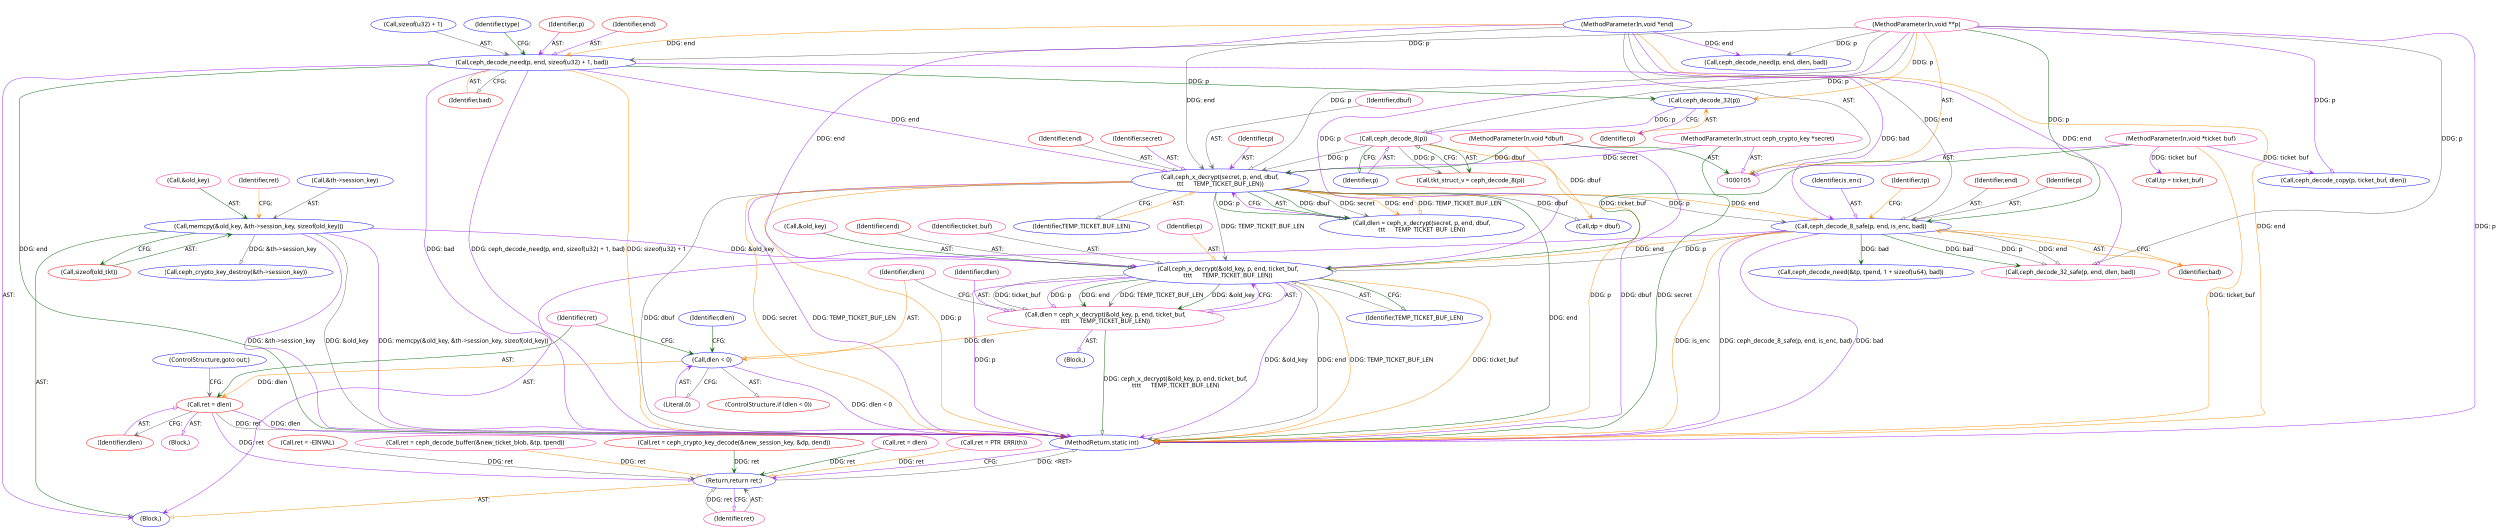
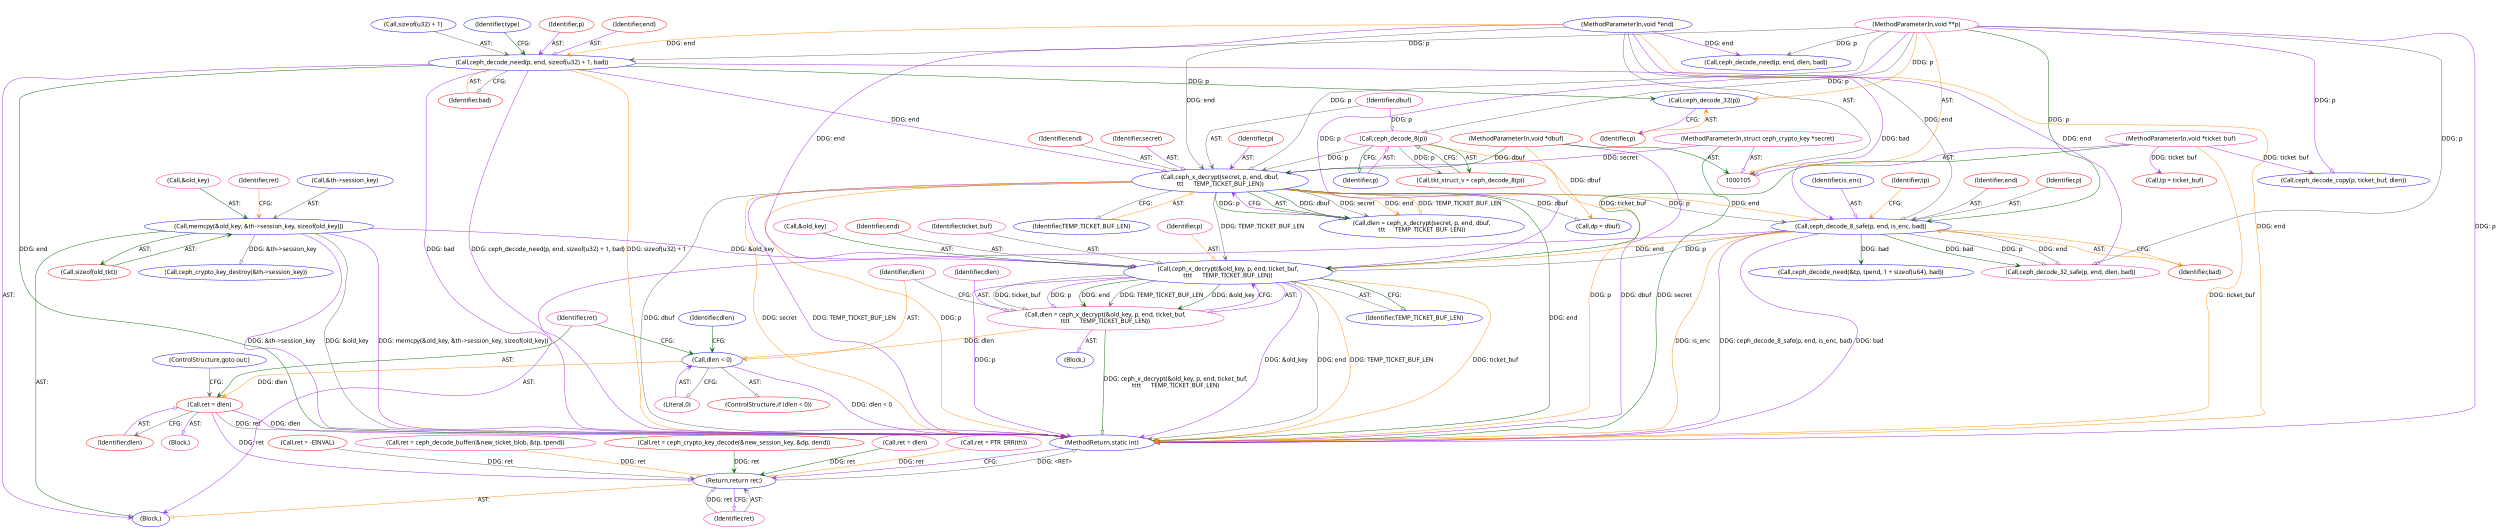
  digraph {
    fontname="Noto Sans"
    node [color=blue fontname="Noto Sans"]
    edge [arrowhead=vee color=purple fontname="Noto Sans"]
    n1 [label="(Call,ceph_x_decrypt(&old_key, p, end, ticket_buf,\n\t\t\t\t      TEMP_TICKET_BUF_LEN))"]
    n2 [color=deeppink label="(Call,dlen = ceph_x_decrypt(&old_key, p, end, ticket_buf,\n\t\t\t\t      TEMP_TICKET_BUF_LEN))"]
    n3 [label="(MethodReturn,static int)"]
    n4 [label="(Identifier,TEMP_TICKET_BUF_LEN)"]
    n5 [label="(Call,dlen < 0)"]
    n6 [label="(Block,)"]
    n7 [label="(Return,return ret;)"]
    n8 [label="(Call,memcpy(&old_key, &th->session_key, sizeof(old_key)))"]
    n9 [color=red label="(Call,sizeof(old_tkt))"]
    n10 [label="(Block,)"]
    n11 [label="(Call,ceph_crypto_key_destroy(&th->session_key))"]
    n12 [label="(Call,ceph_decode_8_safe(p, end, is_enc, bad))"]
    n13 [label="(Call,ceph_decode_need(&tp, tpend, 1 + sizeof(u64), bad))"]
    n14 [color=red label="(Identifier,bad)"]
    n15 [color=deeppink label="(Call,ceph_decode_32_safe(p, end, dlen, bad))"]
    n16 [label="(Call,ceph_x_decrypt(secret, p, end, dbuf,\n\t\t\t      TEMP_TICKET_BUF_LEN))"]
    n17 [label="(Call,dlen = ceph_x_decrypt(secret, p, end, dbuf,\n\t\t\t      TEMP_TICKET_BUF_LEN))"]
    n18 [label="(Call,dp = dbuf)"]
    n19 [label="(Identifier,TEMP_TICKET_BUF_LEN)"]
    n20 [color=deeppink label="(MethodParameterIn,struct ceph_crypto_key *secret)"]
    1000105 [color=deeppink]
    n22 [color=deeppink label="(Call,ceph_decode_8(p))"]
    n23 [label="(Identifier,p)"]
    n24 [color=red label="(Call,tkt_struct_v = ceph_decode_8(p))"]
    n25 [label="(Call,ceph_decode_32(p))"]
    n26 [color=red label="(Identifier,p)"]
    n27 [label="(Call,ceph_decode_need(p, end, sizeof(u32) + 1, bad))"]
    n28 [color=red label="(Identifier,bad)"]
    n29 [color=deeppink label="(MethodParameterIn,void **p)"]
    n30 [label="(Call,ceph_decode_need(p, end, dlen, bad))"]
    n31 [label="(Call,ceph_decode_copy(p, ticket_buf, dlen))"]
    n32 [label="(MethodParameterIn,void *end)"]
    n33 [color=red label="(MethodParameterIn,void *dbuf)"]
    n34 [color=deeppink label="(MethodParameterIn,void *ticket_buf)"]
    n35 [color=red label="(Call,tp = ticket_buf)"]
    n36 [color=red label="(Call,ret = dlen)"]
    n37 [color=deeppink label="(Literal,0)"]
    n38 [color=red label="(ControlStructure,if (dlen < 0))"]
    n39 [color=red label="(Identifier,dlen)"]
    n40 [color=deeppink label="(Block,)"]
    n41 [color=deeppink label="(Identifier,ret)"]
    n42 [color=deeppink label="(Identifier,ret)"]
    n43 [color=deeppink label="(Identifier,dbuf)"]
    n44 [color=red label="(Identifier,tp)"]
    n45 [label="(Call,&th->session_key)"]
    n46 [color=red label="(Identifier,p)"]
    n47 [color=deeppink label="(Identifier,ticket_buf)"]
    n48 [color=deeppink label="(Call,ret = ceph_decode_buffer(&new_ticket_blob, &tp, tpend))"]
    n49 [label="(ControlStructure,goto out;)"]
    n50 [color=deeppink label="(Identifier,p)"]
    n51 [color=red label="(Call,ret = ceph_crypto_key_decode(&new_session_key, &dp, dend))"]
    n52 [color=red label="(Identifier,end)"]
    n53 [color=deeppink label="(Call,&old_key)"]
    n54 [label="(Call,sizeof(u32) + 1)"]
    n55 [label="(Identifier,dlen)"]
    n56 [color=deeppink label="(Call,ret = dlen)"]
    n57 [color=deeppink label="(Call,ret = PTR_ERR(th))"]
    n58 [label="(Identifier,type)"]
    n59 [color=red label="(Identifier,p)"]
    n60 [color=deeppink label="(Identifier,dlen)"]
    n61 [color=red label="(Identifier,end)"]
    n62 [color=deeppink label="(Call,&old_key)"]
    n63 [color=red label="(Identifier,end)"]
    n64 [color=red label="(Identifier,secret)"]
    n65 [label="(Identifier,is_enc)"]
    n66 [color=deeppink label="(Identifier,ret)"]
    n67 [color=red label="(Identifier,p)"]
    n68 [color=red label="(Call,ret = -EINVAL)"]
    n69 [color=red label="(Identifier,end)"]
    n70 [color=deeppink label="(Identifier,dlen)"]
    n1 -> n2 [arrowhead=onormal label="AST: "]
    n1 -> n2 [arrowhead=onormal color=gray40 label="DDG: ticket_buf"]
    n1 -> n2 [arrowhead=onormal label="DDG: p"]
    n1 -> n2 [color=darkgreen label="DDG: end"]
    n1 -> n2 [color=gray40 label="DDG: TEMP_TICKET_BUF_LEN"]
    n1 -> n2 [color=darkgreen label="DDG: &old_key"]
    n1 -> n3 [label="DDG: p"]
    n1 -> n3 [label="DDG: &old_key"]
    n1 -> n3 [color=gray40 label="DDG: end"]
    n1 -> n3 [color=darkorange label="DDG: TEMP_TICKET_BUF_LEN"]
    n1 -> n3 [color=darkorange label="DDG: ticket_buf"]
    n1 -> n4 [arrowhead=onormal color=darkgreen label="CFG: "]
    n2 -> n1 [label="CFG: "]
    n2 -> n3 [arrowhead=onormal color=darkgreen label="DDG: ceph_x_decrypt(&old_key, p, end, ticket_buf,\n\t\t\t\t      TEMP_TICKET_BUF_LEN)"]
    n2 -> n5 [arrowhead=onormal color=darkorange label="DDG: dlen"]
    n2 -> n6 [arrowhead=onormal label="AST: "]
    n3 -> n7 [label="CFG: "]
    n4 -> n1 [arrowhead=onormal color=gray40 label="AST: "]
    n5 -> n3 [arrowhead=onormal label="DDG: dlen < 0"]
    n5 -> n36 [color=darkorange label="DDG: dlen"]
    n5 -> n37 [arrowhead=onormal color=gray40 label="CFG: "]
    n5 -> n38 [arrowhead=onormal color=gray40 label="AST: "]
    n7 -> n3 [arrowhead=onormal color=gray40 label="DDG: <RET>"]
    n7 -> n10 [arrowhead=onormal color=darkorange label="AST: "]
    n7 -> n41 [arrowhead=onormal label="CFG: "]
    n8 -> n1 [label="DDG: &old_key"]
    n8 -> n3 [label="DDG: memcpy(&old_key, &th->session_key, sizeof(old_key))"]
    n8 -> n3 [label="DDG: &th->session_key"]
    n8 -> n3 [arrowhead=onormal color=gray40 label="DDG: &old_key"]
-   n8 -> n9 [color=darkgreen label="CFG: "]
+   n8 -> n9 [color=darkgreen label="AST: "]
    n8 -> n10 [arrowhead=onormal color=darkgreen label="AST: "]
    n8 -> n11 [arrowhead=onormal color=gray40 label="DDG: &th->session_key"]
    n9 -> n8 [color=darkgreen label="AST: "]
    n12 -> n1 [arrowhead=onormal color=gray40 label="DDG: p"]
    n12 -> n1 [arrowhead=onormal color=darkorange label="DDG: end"]
    n12 -> n3 [label="DDG: ceph_decode_8_safe(p, end, is_enc, bad)"]
    n12 -> n3 [arrowhead=onormal label="DDG: bad"]
    n12 -> n3 [arrowhead=onormal color=darkorange label="DDG: is_enc"]
    n12 -> n10 [label="AST: "]
    n12 -> n13 [color=darkgreen label="DDG: bad"]
    n12 -> n14 [color=darkorange label="CFG: "]
    n12 -> n15 [arrowhead=onormal color=gray40 label="DDG: p"]
    n12 -> n15 [arrowhead=onormal color=gray40 label="DDG: end"]
    n12 -> n15 [color=darkgreen label="DDG: bad"]
    n14 -> n12 [color=darkorange label="AST: "]
    n16 -> n1 [color=gray40 label="DDG: TEMP_TICKET_BUF_LEN"]
    n16 -> n3 [arrowhead=onormal label="DDG: TEMP_TICKET_BUF_LEN"]
    n16 -> n3 [color=darkorange label="DDG: p"]
    n16 -> n3 [arrowhead=onormal color=gray40 label="DDG: dbuf"]
    n16 -> n3 [arrowhead=onormal color=darkorange label="DDG: secret"]
    n16 -> n3 [arrowhead=onormal color=darkgreen label="DDG: end"]
    n16 -> n12 [color=gray40 label="DDG: p"]
    n16 -> n12 [arrowhead=onormal color=darkorange label="DDG: end"]
    n16 -> n17 [arrowhead=onormal color=darkgreen label="AST: "]
    n16 -> n17 [arrowhead=onormal color=darkgreen label="DDG: dbuf"]
    n16 -> n17 [color=gray40 label="DDG: secret"]
    n16 -> n17 [color=darkorange label="DDG: end"]
    n16 -> n17 [arrowhead=onormal color=darkorange label="DDG: TEMP_TICKET_BUF_LEN"]
    n16 -> n17 [color=darkgreen label="DDG: p"]
    n16 -> n18 [arrowhead=onormal color=gray40 label="DDG: dbuf"]
    n16 -> n19 [arrowhead=onormal color=gray40 label="CFG: "]
    n17 -> n16 [label="CFG: "]
    n19 -> n16 [arrowhead=onormal color=darkorange label="AST: "]
    n20 -> n3 [arrowhead=onormal color=darkgreen label="DDG: secret"]
    n20 -> n16 [arrowhead=onormal label="DDG: secret"]
    n20 -> 1000105 [arrowhead=onormal label="AST: "]
    n22 -> n3 [color=darkorange label="DDG: p"]
    n22 -> n16 [color=gray40 label="DDG: p"]
    n22 -> n23 [arrowhead=onormal color=darkgreen label="CFG: "]
    n22 -> n24 [color=darkgreen label="AST: "]
    n22 -> n24 [color=gray40 label="DDG: p"]
    n23 -> n22 [arrowhead=onormal label="AST: "]
    n24 -> n22 [arrowhead=onormal color=darkgreen label="CFG: "]
-   n25 -> n22 [arrowhead=onormal label="DDG: p"]
+   n43 -> n22 [arrowhead=onormal label="DDG: p"]
    n25 -> n26 [label="CFG: "]
    n26 -> n25 [color=darkorange label="AST: "]
    n27 -> n3 [arrowhead=onormal color=darkorange label="DDG: sizeof(u32) + 1"]
    n27 -> n3 [arrowhead=onormal color=darkgreen label="DDG: end"]
    n27 -> n3 [label="DDG: bad"]
    n27 -> n3 [arrowhead=onormal label="DDG: ceph_decode_need(p, end, sizeof(u32) + 1, bad)"]
    n27 -> n10 [label="AST: "]
    n27 -> n12 [label="DDG: bad"]
    n27 -> n16 [arrowhead=onormal label="DDG: end"]
    n27 -> n25 [color=darkgreen label="DDG: p"]
    n27 -> n28 [arrowhead=onormal color=gray40 label="CFG: "]
    n28 -> n27 [arrowhead=onormal color=darkorange label="AST: "]
    n29 -> n1 [arrowhead=onormal label="DDG: p"]
    n29 -> n3 [arrowhead=onormal label="DDG: p"]
    n29 -> n12 [color=darkgreen label="DDG: p"]
    n29 -> n15 [arrowhead=onormal color=gray40 label="DDG: p"]
    n29 -> n16 [arrowhead=onormal color=gray40 label="DDG: p"]
    n29 -> 1000105 [color=darkorange label="AST: "]
    n29 -> n22 [arrowhead=onormal color=gray40 label="DDG: p"]
    n29 -> n25 [color=darkorange label="DDG: p"]
    n29 -> n27 [color=gray40 label="DDG: p"]
    n29 -> n30 [color=gray40 label="DDG: p"]
    n29 -> n31 [arrowhead=onormal label="DDG: p"]
    n32 -> n1 [arrowhead=onormal label="DDG: end"]
    n32 -> n3 [color=darkorange label="DDG: end"]
    n32 -> n12 [arrowhead=onormal color=gray40 label="DDG: end"]
    n32 -> n15 [arrowhead=onormal label="DDG: end"]
    n32 -> n16 [color=gray40 label="DDG: end"]
    n32 -> 1000105 [color=gray40 label="AST: "]
    n32 -> n27 [color=darkorange label="DDG: end"]
    n32 -> n30 [label="DDG: end"]
    n33 -> n3 [arrowhead=onormal label="DDG: dbuf"]
    n33 -> n16 [color=darkgreen label="DDG: dbuf"]
    n33 -> n18 [color=darkorange label="DDG: dbuf"]
    n33 -> 1000105 [color=darkgreen label="AST: "]
    n34 -> n1 [color=darkgreen label="DDG: ticket_buf"]
    n34 -> n3 [color=darkorange label="DDG: ticket_buf"]
    n34 -> 1000105 [arrowhead=onormal label="AST: "]
    n34 -> n31 [label="DDG: ticket_buf"]
    n34 -> n35 [label="DDG: ticket_buf"]
    n36 -> n3 [color=gray40 label="DDG: ret"]
    n36 -> n3 [arrowhead=onormal label="DDG: dlen"]
    n36 -> n7 [arrowhead=onormal label="DDG: ret"]
    n36 -> n39 [color=gray40 label="CFG: "]
    n36 -> n40 [arrowhead=onormal label="AST: "]
    n37 -> n5 [label="AST: "]
    n39 -> n36 [arrowhead=onormal label="AST: "]
    n41 -> n7 [color=gray40 label="AST: "]
    n41 -> n7 [arrowhead=onormal color=gray40 label="DDG: ret"]
    n42 -> n8 [color=darkorange label="CFG: "]
    n43 -> n16 [color=gray40 label="AST: "]
    n44 -> n12 [color=darkorange label="CFG: "]
    n45 -> n8 [color=gray40 label="AST: "]
    n46 -> n16 [label="AST: "]
    n47 -> n1 [arrowhead=onormal color=gray40 label="AST: "]
    n48 -> n7 [arrowhead=onormal color=darkorange label="DDG: ret"]
    n49 -> n36 [color=gray40 label="CFG: "]
    n50 -> n1 [arrowhead=onormal color=darkorange label="AST: "]
    n51 -> n7 [color=darkgreen label="DDG: ret"]
    n52 -> n12 [color=gray40 label="AST: "]
    n53 -> n1 [arrowhead=onormal color=darkgreen label="AST: "]
    n54 -> n27 [color=gray40 label="AST: "]
    n55 -> n5 [color=darkgreen label="CFG: "]
    n56 -> n7 [color=darkgreen label="DDG: ret"]
    n57 -> n7 [arrowhead=onormal color=darkorange label="DDG: ret"]
    n58 -> n27 [color=darkgreen label="CFG: "]
    n59 -> n12 [color=gray40 label="AST: "]
    n60 -> n2 [arrowhead=onormal label="AST: "]
    n61 -> n1 [arrowhead=onormal color=gray40 label="AST: "]
    n62 -> n8 [color=darkgreen label="AST: "]
    n63 -> n16 [arrowhead=onormal color=gray40 label="AST: "]
    n64 -> n16 [arrowhead=onormal label="AST: "]
    n65 -> n12 [arrowhead=onormal label="AST: "]
    n66 -> n5 [color=darkgreen label="CFG: "]
    n66 -> n36 [color=darkgreen label="AST: "]
    n67 -> n27 [label="AST: "]
    n68 -> n7 [color=gray40 label="DDG: ret"]
    n69 -> n27 [arrowhead=onormal label="AST: "]
    n70 -> n2 [arrowhead=onormal color=gray40 label="CFG: "]
    n70 -> n5 [color=darkorange label="AST: "]
  }
